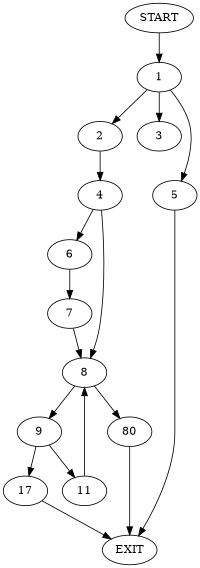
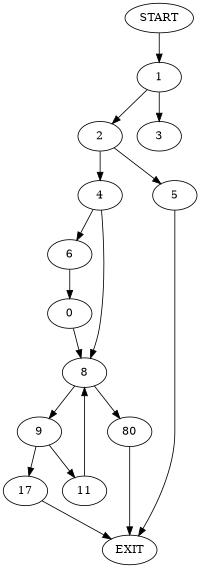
  digraph {
    n1 [label=START]
    1
    2
    3
    n5 [label=EXIT]
    4
    5
    6
    8
-   7
+   7 [label=0]
    9
    n12 [label=80]
    11
    n14 [label=17]
    n1 -> 1
    1 -> 2
    1 -> 3
    2 -> 4
-   1 -> 5
+   2 -> 5
    4 -> 6
    4 -> 8
    5 -> n5
    6 -> 7
    8 -> 9
    8 -> n12
    7 -> 8
    9 -> 11
    9 -> n14
    n12 -> n5
    11 -> 8
    n14 -> n5
  }
